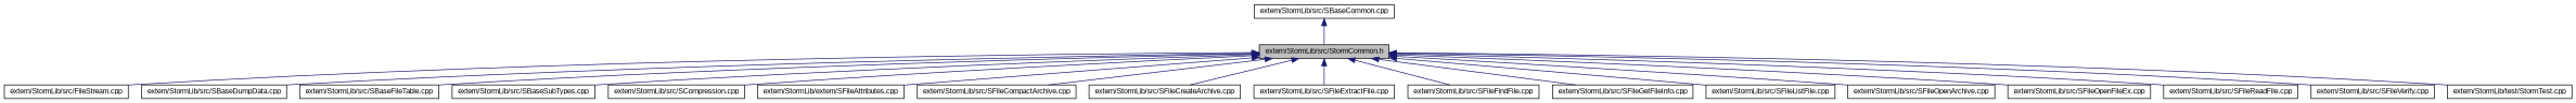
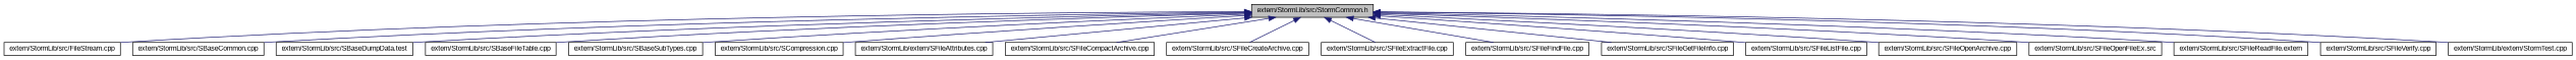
  digraph {
    fontname="Liberation Sans"
    node [color=black fillcolor=white fontname="Liberation Sans" fontsize=10 shape=record style=filled]
    edge [color=midnightblue dir=back fontname="Liberation Sans" fontsize=10 labelfontname=Helvetica labelfontsize=10 style=solid]
    n1 [fillcolor=grey75 fontcolor=black height=0.2 label="extern/StormLib/src/StormCommon.h" width=0.4]
    n2 [height=0.2 label="extern/StormLib/src/FileStream.cpp" width=0.4]
    n3 [height=0.2 label="extern/StormLib/src/SBaseCommon.cpp" width=0.4]
-   n4 [height=0.2 label="extern/StormLib/src/SBaseDumpData.cpp" width=0.4]
+   n4 [height=0.2 label="extern/StormLib/src/SBaseDumpData.test" width=0.4]
    n5 [height=0.2 label="extern/StormLib/src/SBaseFileTable.cpp" width=0.4]
    n6 [height=0.2 label="extern/StormLib/src/SBaseSubTypes.cpp" width=0.4]
    n7 [height=0.2 label="extern/StormLib/src/SCompression.cpp" width=0.4]
    n8 [height=0.2 label="extern/StormLib/extern/SFileAttributes.cpp" width=0.4]
    n9 [height=0.2 label="extern/StormLib/src/SFileCompactArchive.cpp" width=0.4]
    n10 [height=0.2 label="extern/StormLib/src/SFileCreateArchive.cpp" width=0.4]
    n11 [height=0.2 label="extern/StormLib/src/SFileExtractFile.cpp" width=0.4]
    n12 [height=0.2 label="extern/StormLib/src/SFileFindFile.cpp" width=0.4]
    n13 [height=0.2 label="extern/StormLib/src/SFileGetFileInfo.cpp" width=0.4]
    n14 [height=0.2 label="extern/StormLib/src/SFileListFile.cpp" width=0.4]
    n15 [height=0.2 label="extern/StormLib/src/SFileOpenArchive.cpp" width=0.4]
-   n16 [height=0.2 label="extern/StormLib/src/SFileOpenFileEx.cpp" width=0.4]
-   n17 [height=0.2 label="extern/StormLib/src/SFileReadFile.cpp" width=0.4]
+   n16 [height=0.2 label="extern/StormLib/src/SFileOpenFileEx.src" width=0.4]
+   n17 [height=0.2 label="extern/StormLib/src/SFileReadFile.extern" width=0.4]
    n18 [height=0.2 label="extern/StormLib/src/SFileVerify.cpp" width=0.4]
-   n19 [height=0.2 label="extern/StormLib/test/StormTest.cpp" width=0.4]
+   n19 [height=0.2 label="extern/StormLib/extern/StormTest.cpp" width=0.4]
    n1 -> n2
-   n3 -> n1
+   n1 -> n3
    n1 -> n4
    n1 -> n5
    n1 -> n6
    n1 -> n7
    n1 -> n8
    n1 -> n9
    n1 -> n10
    n1 -> n11
    n1 -> n12
    n1 -> n13
    n1 -> n14
    n1 -> n15
    n1 -> n16
    n1 -> n17
    n1 -> n18
    n1 -> n19
  }
